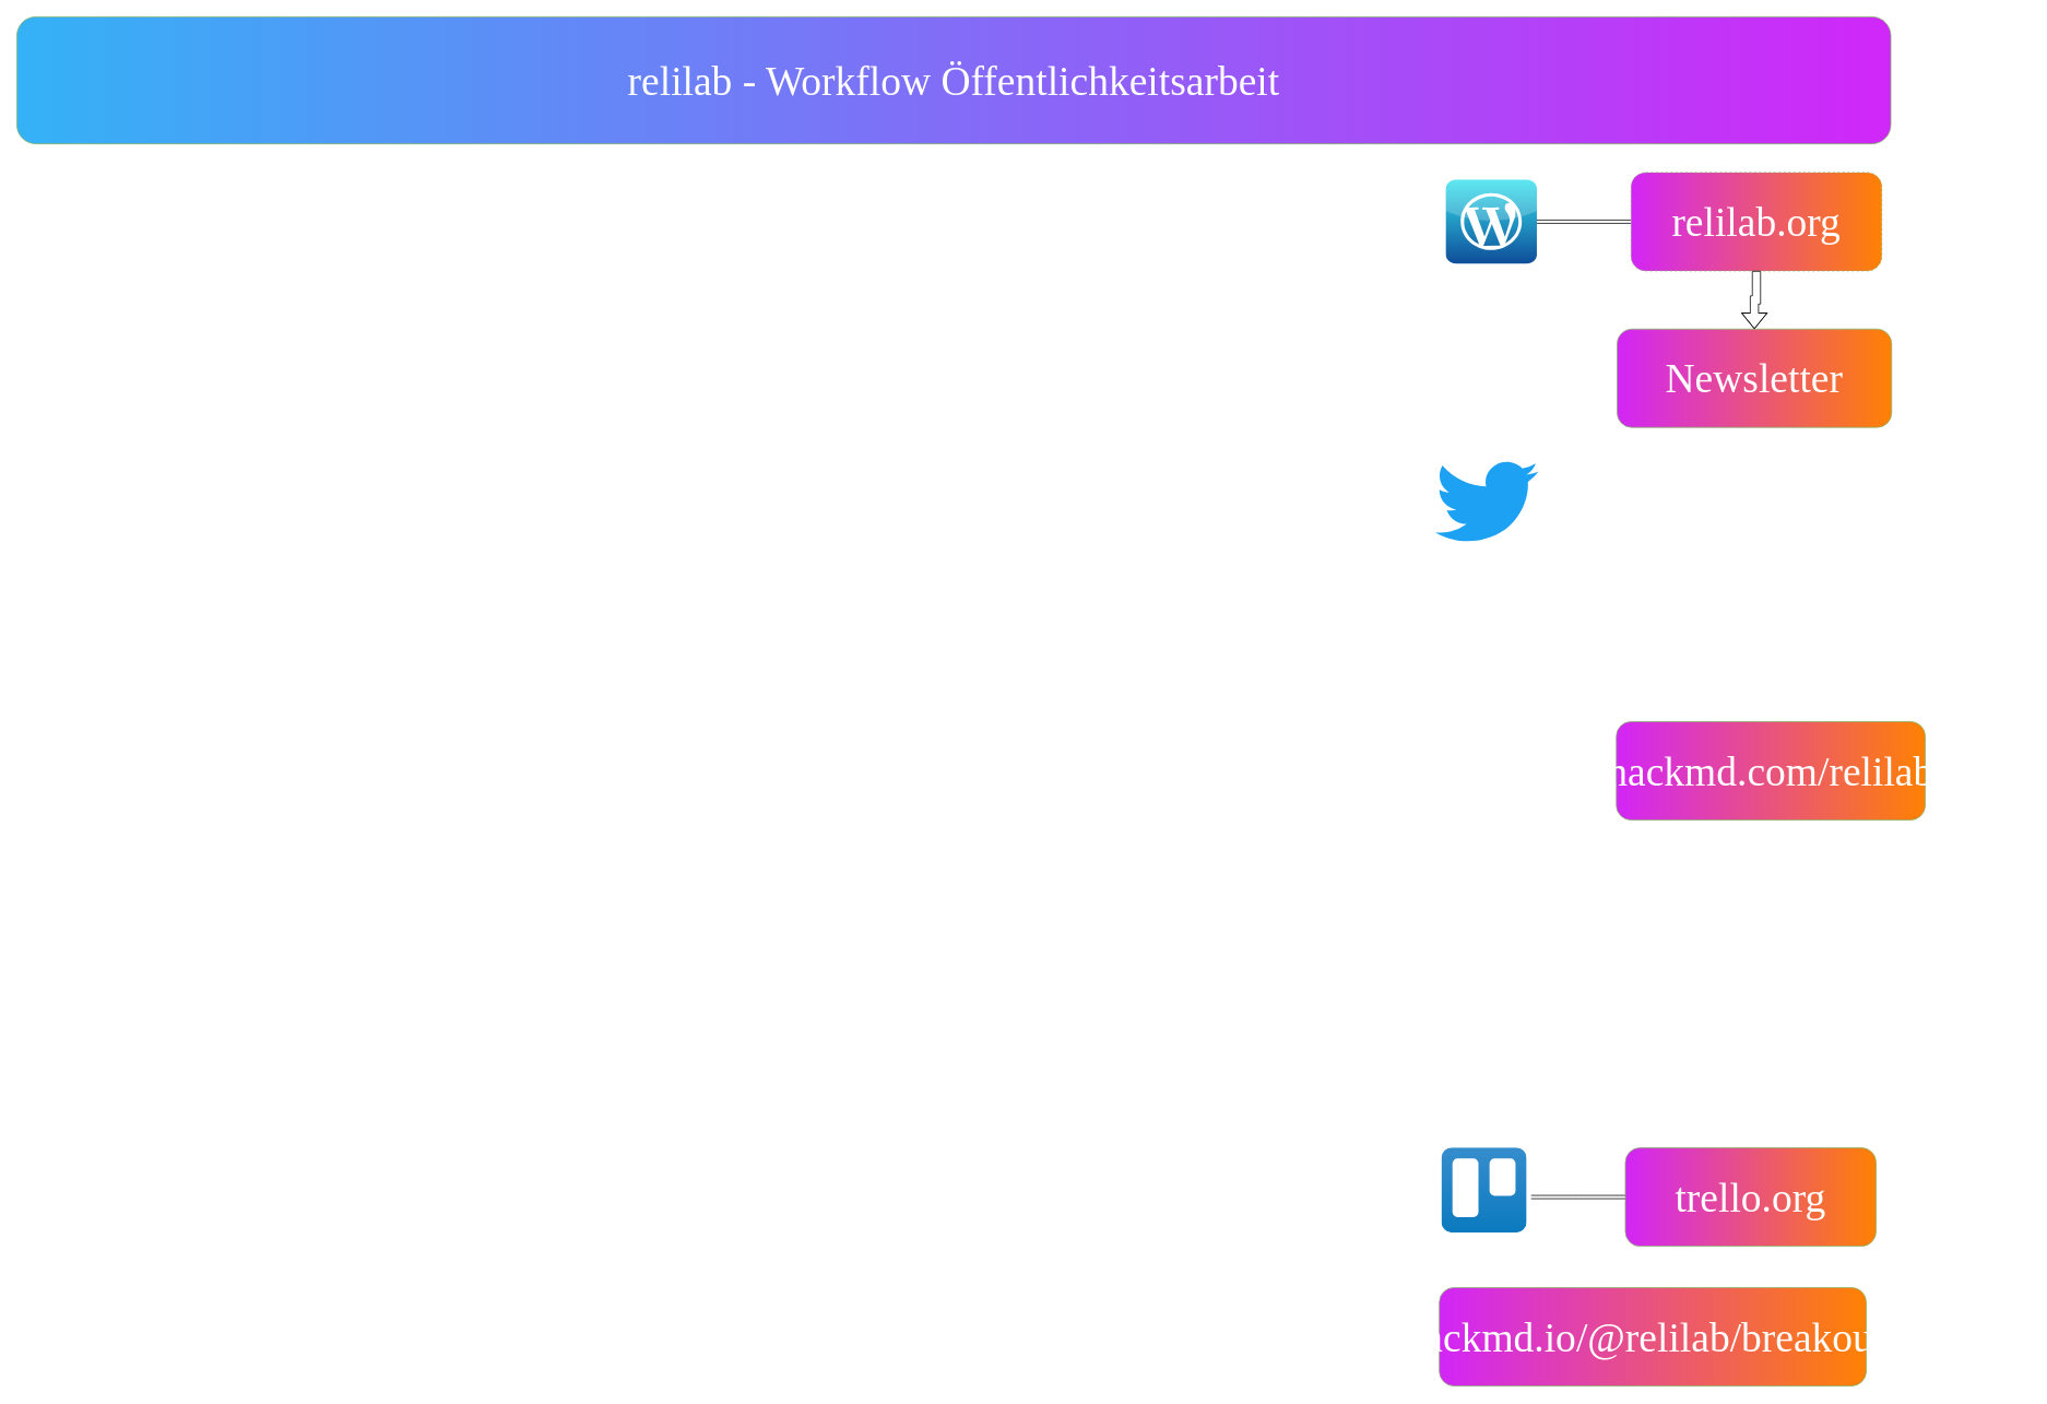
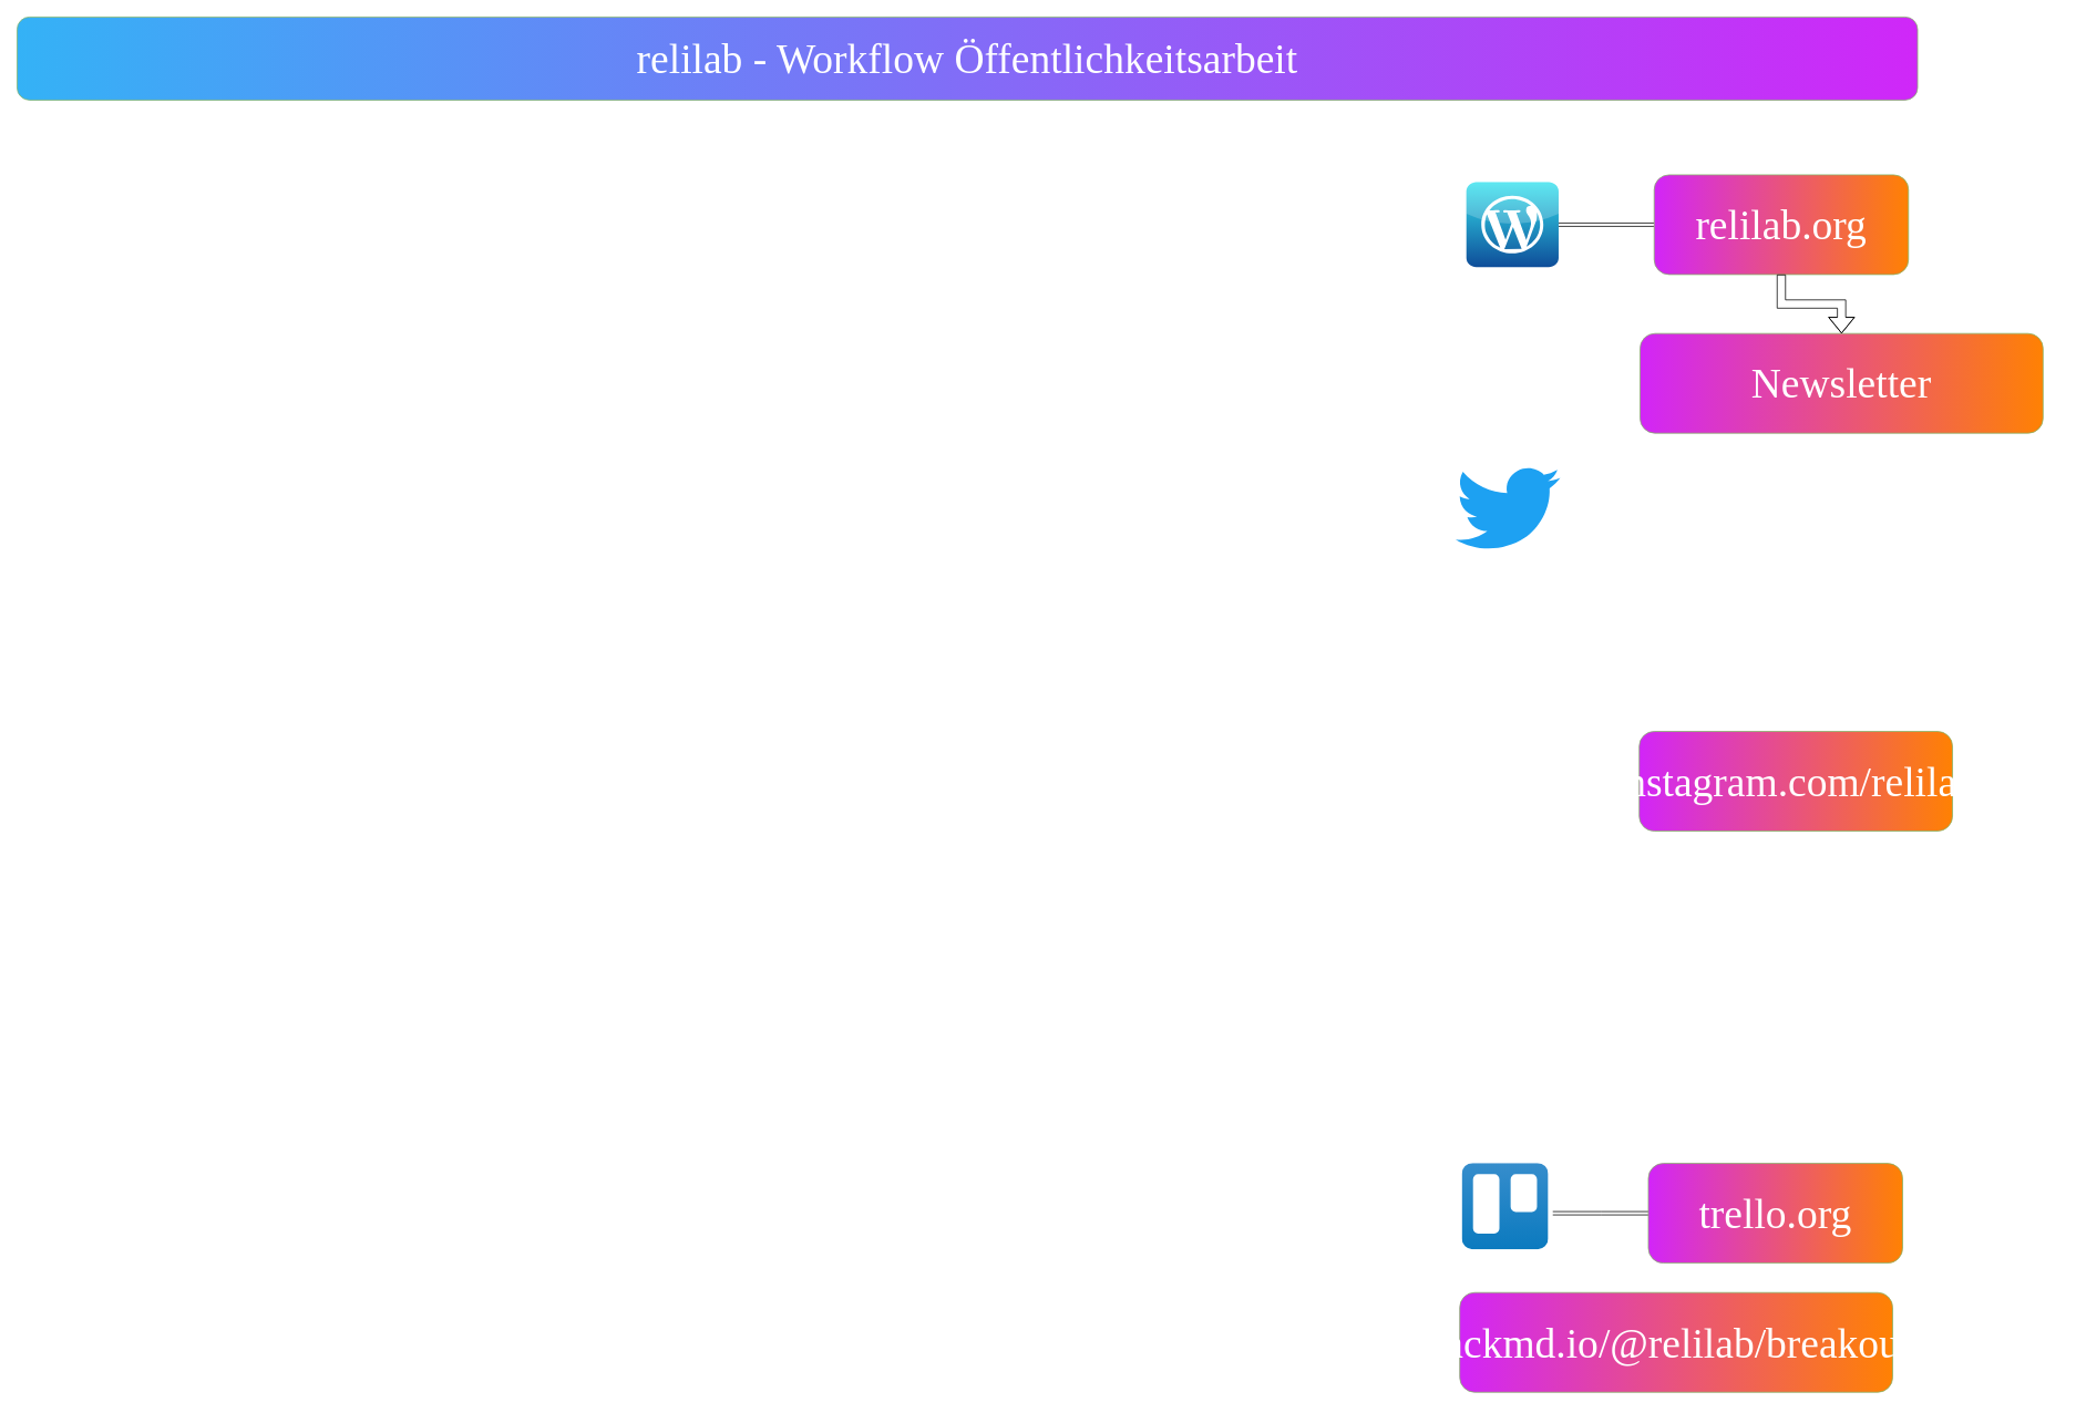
  <mxCell id="0" />
  <mxCell id="1" parent="0" />
- <mxCell id="2" value="&lt;font style=&quot;font-size: 50px&quot;&gt;relilab - Workflow Öffentlichkeitsarbeit&lt;/font&gt;" style="whiteSpace=wrap;html=1;fontFamily=yanone kaffeesatz;fontSource=https%3A%2F%2Ffonts.googleapis.com%2Fcss%3Ffamily%3Dyanone%2Bkaffeesatz;strokeColor=#82b366;fontStyle=0;labelBackgroundColor=none;labelBorderColor=none;gradientDirection=east;fontColor=#FFFFFF;rounded=1;fillColor=#34b2f6;gradientColor=#d027f8;fontSize=25;verticalAlign=middle;textDirection=ltr;horizontal=1;" parent="1" vertex="1"><mxGeometry x="20" y="20" width="2287" height="155" as="geometry" /></mxCell>
- <mxCell id="3" value="Newsletter" style="whiteSpace=wrap;html=1;fontFamily=yanone kaffeesatz;fontSource=https%3A%2F%2Ffonts.googleapis.com%2Fcss%3Ffamily%3Dyanone%2Bkaffeesatz;strokeColor=#82b366;fontStyle=0;labelBackgroundColor=none;labelBorderColor=none;gradientDirection=east;fillColor=#d225f8;gradientColor=#ff8103;fontColor=#FFFFFF;rounded=1;sketch=0;fontSize=50;verticalAlign=middle;" parent="1" vertex="1"><mxGeometry x="1973" y="401" width="335" height="120" as="geometry" /></mxCell>
+ <mxCell id="2" value="&lt;font style=&quot;font-size: 50px&quot;&gt;relilab - Workflow Öffentlichkeitsarbeit&lt;/font&gt;" style="whiteSpace=wrap;html=1;fontFamily=yanone kaffeesatz;fontSource=https%3A%2F%2Ffonts.googleapis.com%2Fcss%3Ffamily%3Dyanone%2Bkaffeesatz;strokeColor=#82b366;fontStyle=0;labelBackgroundColor=none;labelBorderColor=none;gradientDirection=east;fontColor=#FFFFFF;rounded=1;fillColor=#34b2f6;gradientColor=#d027f8;fontSize=25;verticalAlign=middle;textDirection=ltr;horizontal=1;" parent="1" vertex="1"><mxGeometry x="20" y="20" width="2287" height="100" as="geometry" /></mxCell>
+ <mxCell id="3" value="Newsletter" style="whiteSpace=wrap;html=1;fontFamily=yanone kaffeesatz;fontSource=https%3A%2F%2Ffonts.googleapis.com%2Fcss%3Ffamily%3Dyanone%2Bkaffeesatz;strokeColor=#82b366;fontStyle=0;labelBackgroundColor=none;labelBorderColor=none;gradientDirection=east;fillColor=#d225f8;gradientColor=#ff8103;fontColor=#FFFFFF;rounded=1;sketch=0;fontSize=50;verticalAlign=middle;" parent="1" vertex="1"><mxGeometry x="1973" y="401" width="485" height="120" as="geometry" /></mxCell>
  <mxCell id="4" value="" style="dashed=0;outlineConnect=0;html=1;align=center;labelPosition=center;verticalLabelPosition=bottom;verticalAlign=top;shape=mxgraph.weblogos.twitter;fillColor=#1DA1F2;strokeColor=none;rounded=1;sketch=0;fontFamily=yanone kaffeesatz;fontSource=https%3A%2F%2Ffonts.googleapis.com%2Fcss%3Ffamily%3Dyanone%2Bkaffeesatz;fontSize=50;" parent="1" vertex="1"><mxGeometry x="1751" y="560" width="126" height="104" as="geometry" /></mxCell>
  <mxCell id="5" value="" style="group" vertex="1" connectable="0" parent="1"><mxGeometry x="1764" y="210" width="532" height="122" as="geometry" /></mxCell>
  <mxCell id="6" value="" style="dashed=0;outlineConnect=0;html=1;align=center;labelPosition=center;verticalLabelPosition=bottom;verticalAlign=top;shape=mxgraph.webicons.wordpress_2;fillColor=#35E2EE;gradientColor=#0E4D99" vertex="1" parent="5"><mxGeometry y="8.9" width="111" height="102.2" as="geometry" /></mxCell>
  <mxCell id="7" style="edgeStyle=orthogonalEdgeStyle;rounded=0;orthogonalLoop=1;jettySize=auto;html=1;shape=link;" edge="1" parent="5" source="8" target="6"><mxGeometry relative="1" as="geometry" /></mxCell>
- <mxCell id="8" value="relilab.org" style="whiteSpace=wrap;html=1;fontFamily=yanone kaffeesatz;fontSource=https%3A%2F%2Ffonts.googleapis.com%2Fcss%3Ffamily%3Dyanone%2Bkaffeesatz;strokeColor=#82b366;fontStyle=0;labelBackgroundColor=none;labelBorderColor=none;gradientDirection=east;fillColor=#d225f8;gradientColor=#ff8103;fontColor=#FFFFFF;rounded=1;sketch=0;fontSize=50;dashed=1;" vertex="1" parent="5"><mxGeometry x="226" width="306" height="120" as="geometry" /></mxCell>
+ <mxCell id="8" value="relilab.org" style="whiteSpace=wrap;html=1;fontFamily=yanone kaffeesatz;fontSource=https%3A%2F%2Ffonts.googleapis.com%2Fcss%3Ffamily%3Dyanone%2Bkaffeesatz;strokeColor=#82b366;fontStyle=0;labelBackgroundColor=none;labelBorderColor=none;gradientDirection=east;fillColor=#d225f8;gradientColor=#ff8103;fontColor=#FFFFFF;rounded=1;sketch=0;fontSize=50;" vertex="1" parent="5"><mxGeometry x="226" width="306" height="120" as="geometry" /></mxCell>
  <mxCell id="9" value="" style="shape=image;html=1;verticalAlign=top;verticalLabelPosition=bottom;labelBackgroundColor=#ffffff;imageAspect=0;aspect=fixed;image=https://cdn3.iconfinder.com/data/icons/2018-social-media-logotypes/1000/2018_social_media_popular_app_logo_instagram-128.png" vertex="1" parent="1"><mxGeometry x="1747" y="880" width="128" height="128" as="geometry" /></mxCell>
- <mxCell id="10" value="hackmd.com/relilab" style="whiteSpace=wrap;html=1;fontFamily=yanone kaffeesatz;fontSource=https%3A%2F%2Ffonts.googleapis.com%2Fcss%3Ffamily%3Dyanone%2Bkaffeesatz;strokeColor=#82b366;fontStyle=0;labelBackgroundColor=none;labelBorderColor=none;gradientDirection=east;fillColor=#d225f8;gradientColor=#ff8103;fontColor=#FFFFFF;rounded=1;sketch=0;fontSize=50;" vertex="1" parent="1"><mxGeometry x="1972" y="880" width="377" height="120" as="geometry" /></mxCell>
+ <mxCell id="10" value="instagram.com/relilab" style="whiteSpace=wrap;html=1;fontFamily=yanone kaffeesatz;fontSource=https%3A%2F%2Ffonts.googleapis.com%2Fcss%3Ffamily%3Dyanone%2Bkaffeesatz;strokeColor=#82b366;fontStyle=0;labelBackgroundColor=none;labelBorderColor=none;gradientDirection=east;fillColor=#d225f8;gradientColor=#ff8103;fontColor=#FFFFFF;rounded=1;sketch=0;fontSize=50;" vertex="1" parent="1"><mxGeometry x="1972" y="880" width="377" height="120" as="geometry" /></mxCell>
  <mxCell id="11" value="" style="shape=image;verticalLabelPosition=bottom;verticalAlign=top;imageAspect=0;image=https://scontent-muc2-1.xx.fbcdn.net/v/t1.643-9/148889662_10219783912331641_6564038761010964186_n.jpg?_nc_cat=103&amp;ccb=1-7&amp;_nc_sid=8631f5&amp;_nc_ohc=cS952StNupAAX849W7g&amp;_nc_ht=scontent-muc2-1.xx&amp;oh=00_AfDyzGemaeMXFrl7AIdIuNSyyX0iy0znMBKs7jcaRFJ9vg&amp;oe=639092F1" vertex="1" parent="1"><mxGeometry x="1956" y="1055" width="520" height="271" as="geometry" /></mxCell>
  <mxCell id="12" value="" style="shape=image;html=1;verticalAlign=top;verticalLabelPosition=bottom;labelBackgroundColor=#ffffff;imageAspect=0;aspect=fixed;image=https://cdn1.iconfinder.com/data/icons/social-media-2285/512/Colored_Facebook3_svg-128.png" vertex="1" parent="1"><mxGeometry x="1747" y="1121" width="128" height="128" as="geometry" /></mxCell>
  <mxCell id="13" value="" style="edgeStyle=orthogonalEdgeStyle;shape=flexArrow;rounded=0;orthogonalLoop=1;jettySize=auto;html=1;" edge="1" parent="1" source="8" target="3"><mxGeometry relative="1" as="geometry" /></mxCell>
  <mxCell id="14" style="edgeStyle=orthogonalEdgeStyle;rounded=0;orthogonalLoop=1;jettySize=auto;html=1;shape=link;" edge="1" parent="1" source="16"><mxGeometry relative="1" as="geometry"><mxPoint x="1868" y="1460" as="targetPoint" /></mxGeometry></mxCell>
  <mxCell id="15" value="" style="image;image=img/lib/atlassian/Trello_Logo.svg;" vertex="1" parent="1"><mxGeometry x="1759" y="1400" width="104" height="104" as="geometry" /></mxCell>
  <mxCell id="16" value="trello.org" style="whiteSpace=wrap;html=1;fontFamily=yanone kaffeesatz;fontSource=https%3A%2F%2Ffonts.googleapis.com%2Fcss%3Ffamily%3Dyanone%2Bkaffeesatz;strokeColor=#82b366;fontStyle=0;labelBackgroundColor=none;labelBorderColor=none;gradientDirection=east;fillColor=#d225f8;gradientColor=#ff8103;fontColor=#FFFFFF;rounded=1;sketch=0;fontSize=50;" vertex="1" parent="1"><mxGeometry x="1983" y="1400" width="306" height="120" as="geometry" /></mxCell>
  <mxCell id="17" value="" style="shape=image;html=1;verticalAlign=top;verticalLabelPosition=bottom;labelBackgroundColor=#ffffff;imageAspect=0;aspect=fixed;image=https://cdn2.iconfinder.com/data/icons/user-interface-ui-1-set/64/link-chain-hyperlink-linked-internet-128.png" vertex="1" parent="1"><mxGeometry x="2308" y="1588" width="85" height="85" as="geometry" /></mxCell>
- <mxCell id="18" value="hackmd.io/@relilab/breakouts" style="whiteSpace=wrap;html=1;fontFamily=yanone kaffeesatz;fontSource=https%3A%2F%2Ffonts.googleapis.com%2Fcss%3Ffamily%3Dyanone%2Bkaffeesatz;strokeColor=#82b366;fontStyle=0;labelBackgroundColor=none;labelBorderColor=none;gradientDirection=east;fillColor=#d225f8;gradientColor=#ff8103;fontColor=#FFFFFF;rounded=1;sketch=0;fontSize=50;verticalAlign=middle;" vertex="1" parent="1"><mxGeometry x="1756" y="1570.5" width="521" height="120" as="geometry" /></mxCell>
+ <mxCell id="18" value="hackmd.io/@relilab/breakouts" style="whiteSpace=wrap;html=1;fontFamily=yanone kaffeesatz;fontSource=https%3A%2F%2Ffonts.googleapis.com%2Fcss%3Ffamily%3Dyanone%2Bkaffeesatz;strokeColor=#82b366;fontStyle=0;labelBackgroundColor=none;labelBorderColor=none;gradientDirection=east;fillColor=#d225f8;gradientColor=#ff8103;fontColor=#FFFFFF;rounded=1;sketch=0;fontSize=50;verticalAlign=middle;" vertex="1" parent="1"><mxGeometry x="1756" y="1555.5" width="521" height="120" as="geometry" /></mxCell>
